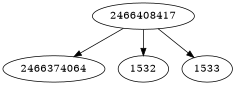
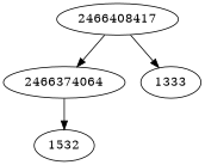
  strict digraph {
    2466374064
    1532
    2466408417
-   1533
-   2466408417 -> 1532
+   1533 [label=1333]
+   2466374064 -> 1532
    2466408417 -> 2466374064
    2466408417 -> 1533
  }
